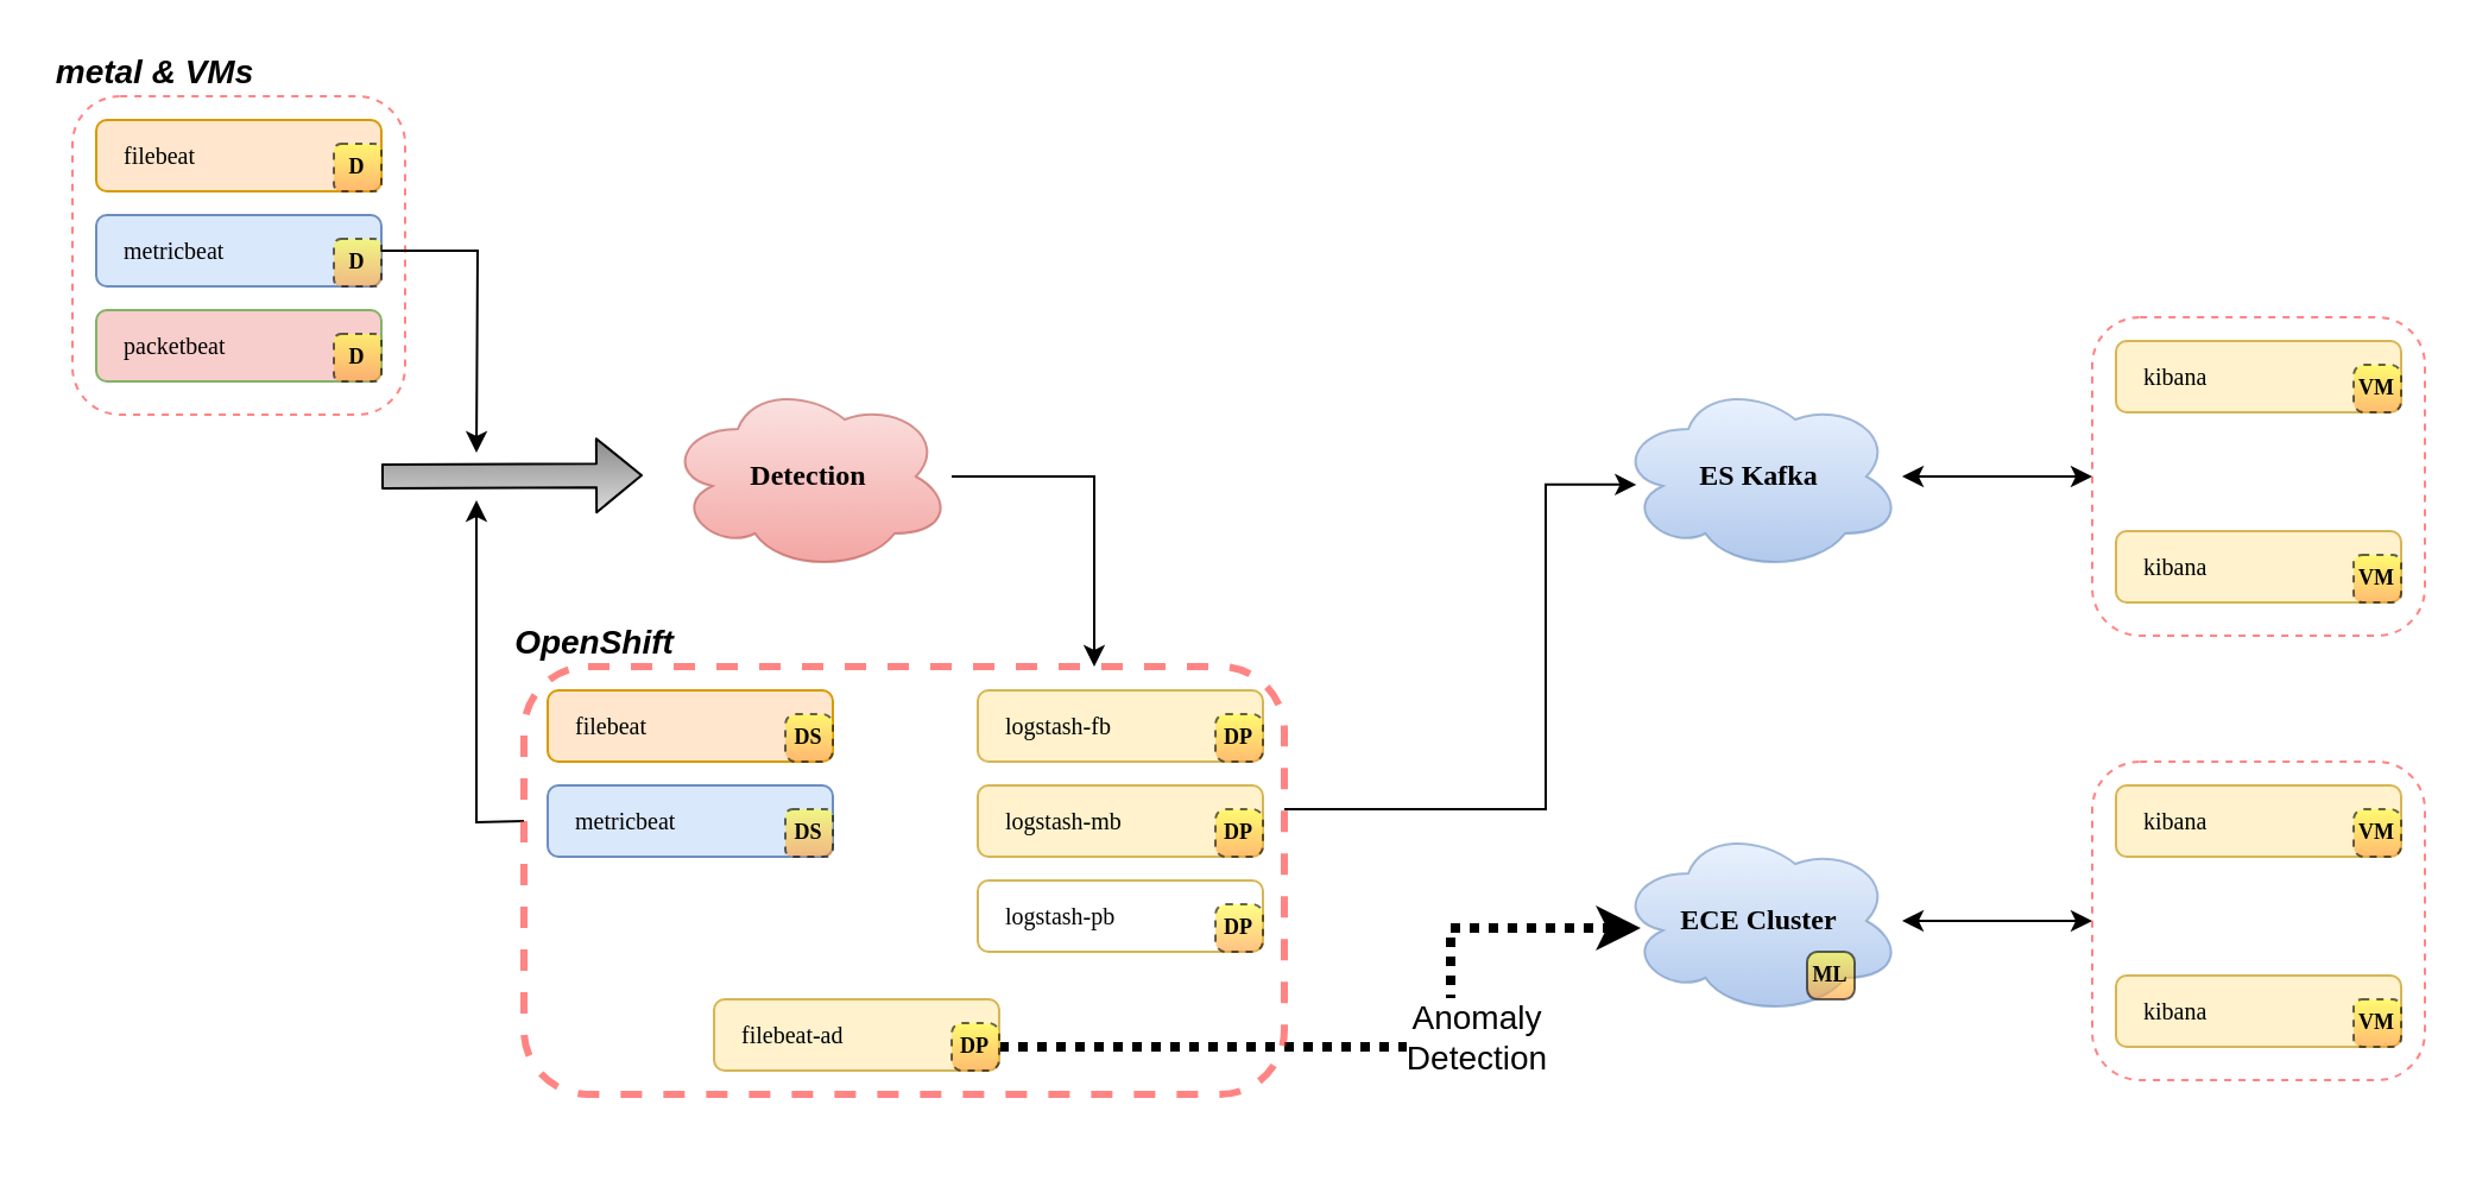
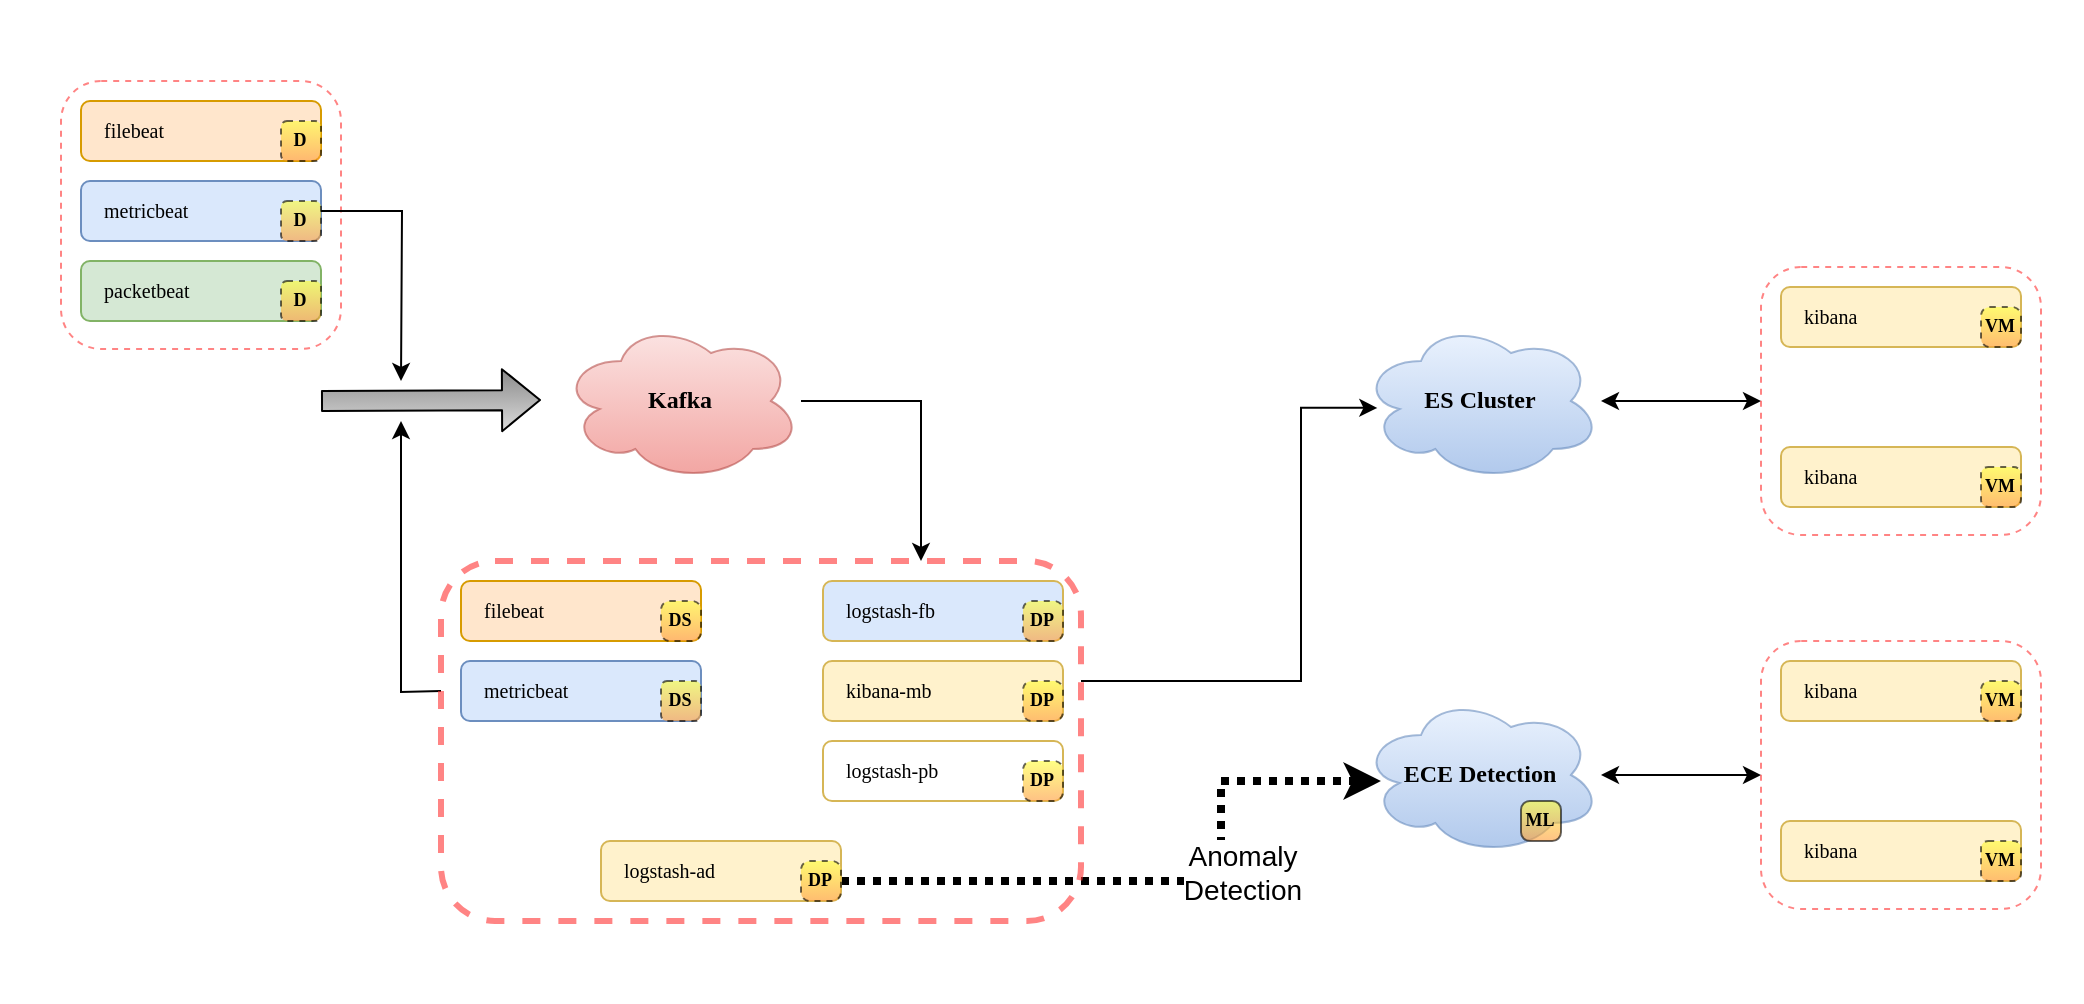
  <mxCell id="0" />
  <mxCell id="1" parent="0" />
  <mxCell id="2" style="edgeStyle=orthogonalEdgeStyle;rounded=0;orthogonalLoop=1;jettySize=auto;html=1;entryX=0.75;entryY=0;entryDx=0;entryDy=0;startArrow=none;startFill=0;fillColor=#8A8A8A;gradientColor=#DBDBDB;fontSize=14;" parent="1" source="3" edge="1"><mxGeometry relative="1" as="geometry"><Array as="points"><mxPoint x="460" y="200" /></Array><mxPoint x="460" y="280" as="targetPoint" /></mxGeometry></mxCell>
- <mxCell id="3" value="&lt;div style=&quot;text-align: center; font-size: 12px;&quot;&gt;&lt;span style=&quot;font-size: 12px;&quot;&gt;Detection&lt;/span&gt;&lt;/div&gt;" style="ellipse;shape=cloud;whiteSpace=wrap;html=1;rounded=0;strokeColor=#b85450;strokeWidth=1;fillColor=#f8cecc;gradientColor=#ea6b66;fontFamily=Verdana;fontSize=12;opacity=60;align=center;fontStyle=1" parent="1" vertex="1"><mxGeometry x="280" y="160" width="120" height="80" as="geometry" /></mxCell>
+ <mxCell id="3" value="&lt;div style=&quot;text-align: center; font-size: 12px;&quot;&gt;&lt;span style=&quot;font-size: 12px;&quot;&gt;Kafka&lt;/span&gt;&lt;/div&gt;" style="ellipse;shape=cloud;whiteSpace=wrap;html=1;rounded=0;strokeColor=#b85450;strokeWidth=1;fillColor=#f8cecc;gradientColor=#ea6b66;fontFamily=Verdana;fontSize=12;opacity=60;align=center;fontStyle=1" parent="1" vertex="1"><mxGeometry x="280" y="160" width="120" height="80" as="geometry" /></mxCell>
  <mxCell id="4" value="" style="group" parent="1" vertex="1" connectable="0"><mxGeometry x="30" y="40" width="140" height="134" as="geometry" /></mxCell>
  <mxCell id="5" value="" style="rounded=1;whiteSpace=wrap;html=1;strokeColor=#FF3333;strokeWidth=1;fillColor=none;fontFamily=Verdana;fontSize=10;opacity=60;align=left;dashed=1;" parent="4" vertex="1"><mxGeometry width="140" height="134" as="geometry" /></mxCell>
  <mxCell id="6" value="filebeat" style="rounded=1;whiteSpace=wrap;html=1;strokeColor=#d79b00;strokeWidth=1;fillColor=#ffe6cc;fontFamily=Verdana;fontSize=10;align=left;spacingLeft=10;" parent="4" vertex="1"><mxGeometry x="10" y="10" width="120" height="30" as="geometry" /></mxCell>
  <mxCell id="7" value="metricbeat" style="rounded=1;whiteSpace=wrap;html=1;strokeColor=#6c8ebf;strokeWidth=1;fillColor=#dae8fc;fontFamily=Verdana;fontSize=10;align=left;spacingLeft=10;" parent="4" vertex="1"><mxGeometry x="10" y="50" width="120" height="30" as="geometry" /></mxCell>
- <mxCell id="8" value="packetbeat" style="rounded=1;whiteSpace=wrap;html=1;strokeColor=#82b366;strokeWidth=1;fillColor=#f8cecc;fontFamily=Verdana;fontSize=10;align=left;spacingLeft=10;" parent="4" vertex="1"><mxGeometry x="10" y="90" width="120" height="30" as="geometry" /></mxCell>
+ <mxCell id="8" value="packetbeat" style="rounded=1;whiteSpace=wrap;html=1;strokeColor=#82b366;strokeWidth=1;fillColor=#d5e8d4;fontFamily=Verdana;fontSize=10;align=left;spacingLeft=10;" parent="4" vertex="1"><mxGeometry x="10" y="90" width="120" height="30" as="geometry" /></mxCell>
  <mxCell id="9" value="D" style="rounded=1;whiteSpace=wrap;html=1;fontSize=9;fontStyle=1;gradientColor=#FF9933;fillColor=#FFFF33;fontFamily=Verdana;dashed=1;opacity=60;" parent="4" vertex="1"><mxGeometry x="110" y="20" width="20" height="20" as="geometry" /></mxCell>
  <mxCell id="10" value="D" style="rounded=1;whiteSpace=wrap;html=1;fontSize=9;fontStyle=1;gradientColor=#FF9933;fillColor=#FFFF33;fontFamily=Verdana;dashed=1;opacity=60;" parent="4" vertex="1"><mxGeometry x="110" y="60" width="20" height="20" as="geometry" /></mxCell>
  <mxCell id="11" value="D" style="rounded=1;whiteSpace=wrap;html=1;fontSize=9;fontStyle=1;gradientColor=#FF9933;fillColor=#FFFF33;fontFamily=Verdana;dashed=1;opacity=60;" parent="4" vertex="1"><mxGeometry x="110" y="100" width="20" height="20" as="geometry" /></mxCell>
  <mxCell id="12" style="edgeStyle=orthogonalEdgeStyle;rounded=0;orthogonalLoop=1;jettySize=auto;html=1;entryX=0;entryY=0.5;entryDx=0;entryDy=0;startArrow=classic;startFill=1;" parent="1" source="13" target="16" edge="1"><mxGeometry relative="1" as="geometry" /></mxCell>
- <mxCell id="13" value="&lt;div style=&quot;text-align: center ; font-size: 12px&quot;&gt;&lt;span style=&quot;font-size: 12px&quot;&gt;ES Kafka&lt;/span&gt;&lt;/div&gt;" style="ellipse;shape=cloud;whiteSpace=wrap;html=1;rounded=0;strokeColor=#6c8ebf;strokeWidth=1;fillColor=#dae8fc;gradientColor=#7ea6e0;fontFamily=Verdana;fontSize=12;opacity=60;align=center;fontStyle=1" parent="1" vertex="1"><mxGeometry x="680" y="160" width="120" height="80" as="geometry" /></mxCell>
+ <mxCell id="13" value="&lt;div style=&quot;text-align: center ; font-size: 12px&quot;&gt;&lt;span style=&quot;font-size: 12px&quot;&gt;ES Cluster&lt;/span&gt;&lt;/div&gt;" style="ellipse;shape=cloud;whiteSpace=wrap;html=1;rounded=0;strokeColor=#6c8ebf;strokeWidth=1;fillColor=#dae8fc;gradientColor=#7ea6e0;fontFamily=Verdana;fontSize=12;opacity=60;align=center;fontStyle=1" parent="1" vertex="1"><mxGeometry x="680" y="160" width="120" height="80" as="geometry" /></mxCell>
  <mxCell id="14" value="" style="group" parent="1" vertex="1" connectable="0"><mxGeometry x="880" y="133" width="140" height="134" as="geometry" /></mxCell>
  <mxCell id="15" value="" style="group" parent="14" vertex="1" connectable="0"><mxGeometry width="140" height="134" as="geometry" /></mxCell>
  <mxCell id="16" value="" style="rounded=1;whiteSpace=wrap;html=1;strokeColor=#FF3333;strokeWidth=1;fillColor=none;fontFamily=Verdana;fontSize=10;opacity=60;align=left;dashed=1;" parent="15" vertex="1"><mxGeometry width="140" height="134" as="geometry" /></mxCell>
  <mxCell id="17" value="kibana" style="rounded=1;whiteSpace=wrap;html=1;strokeColor=#d6b656;strokeWidth=1;fillColor=#fff2cc;fontFamily=Verdana;fontSize=10;align=left;spacingLeft=10;" parent="15" vertex="1"><mxGeometry x="10" y="10" width="120" height="30" as="geometry" /></mxCell>
  <mxCell id="18" value="kibana" style="rounded=1;whiteSpace=wrap;html=1;strokeColor=#d6b656;strokeWidth=1;fillColor=#fff2cc;fontFamily=Verdana;fontSize=10;align=left;spacingLeft=10;" parent="15" vertex="1"><mxGeometry x="10" y="90" width="120" height="30" as="geometry" /></mxCell>
  <mxCell id="19" value="VM" style="rounded=1;whiteSpace=wrap;html=1;fontSize=9;fontStyle=1;gradientColor=#FF9933;fillColor=#FFFF33;fontFamily=Verdana;dashed=1;opacity=60;arcSize=22;" parent="15" vertex="1"><mxGeometry x="110" y="20" width="20" height="20" as="geometry" /></mxCell>
  <mxCell id="20" value="VM" style="rounded=1;whiteSpace=wrap;html=1;fontSize=9;fontStyle=1;gradientColor=#FF9933;fillColor=#FFFF33;fontFamily=Verdana;dashed=1;opacity=60;arcSize=18;" parent="15" vertex="1"><mxGeometry x="110" y="100" width="20" height="20" as="geometry" /></mxCell>
- <mxCell id="21" value="&lt;b&gt;&lt;i&gt;&lt;font style=&quot;font-size: 14px&quot;&gt;metal &amp;amp; VMs&lt;/font&gt;&lt;/i&gt;&lt;/b&gt;" style="text;html=1;strokeColor=none;fillColor=none;align=center;verticalAlign=middle;whiteSpace=wrap;rounded=0;" parent="1" vertex="1"><mxGeometry x="20" y="20" width="90" height="20" as="geometry" /></mxCell>
  <mxCell id="22" style="edgeStyle=orthogonalEdgeStyle;rounded=0;orthogonalLoop=1;jettySize=auto;html=1;entryX=0.068;entryY=0.543;entryDx=0;entryDy=0;entryPerimeter=0;startArrow=none;startFill=0;fontSize=14;" parent="1" target="13" edge="1"><mxGeometry relative="1" as="geometry"><Array as="points"><mxPoint x="650" y="340" /><mxPoint x="650" y="203" /></Array><mxPoint x="540" y="340" as="sourcePoint" /></mxGeometry></mxCell>
  <mxCell id="23" value="" style="shape=flexArrow;endArrow=classic;html=1;fontSize=14;fillColor=#8A8A8A;gradientColor=#DBDBDB;" parent="1" edge="1"><mxGeometry width="50" height="50" relative="1" as="geometry"><mxPoint x="160" y="200" as="sourcePoint" /><mxPoint x="270" y="199.5" as="targetPoint" /></mxGeometry></mxCell>
  <mxCell id="24" style="edgeStyle=orthogonalEdgeStyle;rounded=0;orthogonalLoop=1;jettySize=auto;html=1;startArrow=none;startFill=0;fillColor=#8A8A8A;gradientColor=#DBDBDB;fontSize=14;" parent="1" edge="1"><mxGeometry relative="1" as="geometry"><mxPoint x="200" y="210" as="targetPoint" /><mxPoint x="220" y="345" as="sourcePoint" /></mxGeometry></mxCell>
  <mxCell id="25" style="edgeStyle=orthogonalEdgeStyle;rounded=0;orthogonalLoop=1;jettySize=auto;html=1;startArrow=none;startFill=0;fillColor=#8A8A8A;gradientColor=#DBDBDB;fontSize=14;" parent="1" source="7" edge="1"><mxGeometry relative="1" as="geometry"><mxPoint x="200" y="190" as="targetPoint" /></mxGeometry></mxCell>
  <mxCell id="26" style="edgeStyle=orthogonalEdgeStyle;rounded=0;orthogonalLoop=1;jettySize=auto;html=1;entryX=0;entryY=0.5;entryDx=0;entryDy=0;startArrow=classic;startFill=1;" parent="1" source="27" target="30" edge="1"><mxGeometry relative="1" as="geometry" /></mxCell>
- <mxCell id="27" value="&lt;div style=&quot;text-align: center ; font-size: 12px&quot;&gt;&lt;span style=&quot;font-size: 12px&quot;&gt;ECE Cluster&lt;/span&gt;&lt;/div&gt;" style="ellipse;shape=cloud;whiteSpace=wrap;html=1;rounded=0;strokeColor=#6c8ebf;strokeWidth=1;fillColor=#dae8fc;gradientColor=#7ea6e0;fontFamily=Verdana;fontSize=12;opacity=60;align=center;fontStyle=1" parent="1" vertex="1"><mxGeometry x="680" y="347" width="120" height="80" as="geometry" /></mxCell>
+ <mxCell id="27" value="&lt;div style=&quot;text-align: center ; font-size: 12px&quot;&gt;&lt;span style=&quot;font-size: 12px&quot;&gt;ECE Detection&lt;/span&gt;&lt;/div&gt;" style="ellipse;shape=cloud;whiteSpace=wrap;html=1;rounded=0;strokeColor=#6c8ebf;strokeWidth=1;fillColor=#dae8fc;gradientColor=#7ea6e0;fontFamily=Verdana;fontSize=12;opacity=60;align=center;fontStyle=1" parent="1" vertex="1"><mxGeometry x="680" y="347" width="120" height="80" as="geometry" /></mxCell>
  <mxCell id="28" value="" style="group" parent="1" vertex="1" connectable="0"><mxGeometry x="880" y="320" width="140" height="134" as="geometry" /></mxCell>
  <mxCell id="29" value="" style="group" parent="28" vertex="1" connectable="0"><mxGeometry width="140" height="134" as="geometry" /></mxCell>
  <mxCell id="30" value="" style="rounded=1;whiteSpace=wrap;html=1;strokeColor=#FF3333;strokeWidth=1;fillColor=none;fontFamily=Verdana;fontSize=10;opacity=60;align=left;dashed=1;" parent="29" vertex="1"><mxGeometry width="140" height="134" as="geometry" /></mxCell>
  <mxCell id="31" value="kibana" style="rounded=1;whiteSpace=wrap;html=1;strokeColor=#d6b656;strokeWidth=1;fillColor=#fff2cc;fontFamily=Verdana;fontSize=10;align=left;spacingLeft=10;" parent="29" vertex="1"><mxGeometry x="10" y="10" width="120" height="30" as="geometry" /></mxCell>
  <mxCell id="32" value="kibana" style="rounded=1;whiteSpace=wrap;html=1;strokeColor=#d6b656;strokeWidth=1;fillColor=#fff2cc;fontFamily=Verdana;fontSize=10;align=left;spacingLeft=10;" parent="29" vertex="1"><mxGeometry x="10" y="90" width="120" height="30" as="geometry" /></mxCell>
  <mxCell id="33" value="VM" style="rounded=1;whiteSpace=wrap;html=1;fontSize=9;fontStyle=1;gradientColor=#FF9933;fillColor=#FFFF33;fontFamily=Verdana;dashed=1;opacity=60;arcSize=22;" parent="29" vertex="1"><mxGeometry x="110" y="20" width="20" height="20" as="geometry" /></mxCell>
  <mxCell id="34" value="VM" style="rounded=1;whiteSpace=wrap;html=1;fontSize=9;fontStyle=1;gradientColor=#FF9933;fillColor=#FFFF33;fontFamily=Verdana;dashed=1;opacity=60;arcSize=18;" parent="29" vertex="1"><mxGeometry x="110" y="100" width="20" height="20" as="geometry" /></mxCell>
  <mxCell id="35" value="ML" style="rounded=1;whiteSpace=wrap;html=1;fontSize=9;fontStyle=1;gradientColor=#FF9933;fillColor=#FFFF33;fontFamily=Verdana;dashed=0;opacity=60;arcSize=22;" parent="1" vertex="1"><mxGeometry x="760" y="400" width="20" height="20" as="geometry" /></mxCell>
  <mxCell id="36" style="edgeStyle=orthogonalEdgeStyle;rounded=0;orthogonalLoop=1;jettySize=auto;html=1;entryX=0.083;entryY=0.538;entryDx=0;entryDy=0;entryPerimeter=0;startArrow=none;startFill=0;strokeWidth=4;fillColor=#8A8A8A;gradientColor=#DBDBDB;fontSize=14;fontColor=#000000;dashed=1;dashPattern=1 1;exitX=1;exitY=0.5;exitDx=0;exitDy=0;" parent="1" target="27" edge="1" source="52"><mxGeometry relative="1" as="geometry"><Array as="points"><mxPoint x="610" y="440" /><mxPoint x="610" y="390" /></Array><mxPoint x="540" y="370" as="sourcePoint" /></mxGeometry></mxCell>
  <mxCell id="37" value="Anomaly &lt;br&gt;Detection" style="text;html=1;align=center;verticalAlign=middle;resizable=0;points=[];labelBackgroundColor=#ffffff;fontSize=14;fontColor=#000000;" parent="36" vertex="1" connectable="0"><mxGeometry x="0.202" y="1" relative="1" as="geometry"><mxPoint x="11" y="-3" as="offset" /></mxGeometry></mxCell>
  <mxCell id="38" value="" style="group" parent="1" vertex="1" connectable="0"><mxGeometry x="220" y="280" width="320" height="200" as="geometry" /></mxCell>
  <mxCell id="39" value="" style="rounded=1;whiteSpace=wrap;html=1;strokeColor=#FF3333;strokeWidth=3;fillColor=none;fontFamily=Verdana;fontSize=10;opacity=60;align=left;dashed=1;" parent="38" vertex="1"><mxGeometry width="320" height="180" as="geometry" /></mxCell>
  <mxCell id="40" value="filebeat" style="rounded=1;whiteSpace=wrap;html=1;strokeColor=#d79b00;strokeWidth=1;fillColor=#ffe6cc;fontFamily=Verdana;fontSize=10;align=left;spacingLeft=10;" parent="38" vertex="1"><mxGeometry x="10" y="10" width="120" height="30" as="geometry" /></mxCell>
  <mxCell id="41" value="metricbeat" style="rounded=1;whiteSpace=wrap;html=1;strokeColor=#6c8ebf;strokeWidth=1;fillColor=#dae8fc;fontFamily=Verdana;fontSize=10;align=left;spacingLeft=10;" parent="38" vertex="1"><mxGeometry x="10" y="50" width="120" height="30" as="geometry" /></mxCell>
  <mxCell id="42" value="DS" style="rounded=1;whiteSpace=wrap;html=1;fontSize=9;fontStyle=1;gradientColor=#FF9933;fillColor=#FFFF33;fontFamily=Verdana;dashed=1;opacity=60;arcSize=22;" parent="38" vertex="1"><mxGeometry x="110" y="20" width="20" height="20" as="geometry" /></mxCell>
  <mxCell id="43" value="DS" style="rounded=1;whiteSpace=wrap;html=1;fontSize=9;fontStyle=1;gradientColor=#FF9933;fillColor=#FFFF33;fontFamily=Verdana;dashed=1;opacity=60;" parent="38" vertex="1"><mxGeometry x="110" y="60" width="20" height="20" as="geometry" /></mxCell>
  <mxCell id="44" style="edgeStyle=orthogonalEdgeStyle;rounded=0;orthogonalLoop=1;jettySize=auto;html=1;exitX=0.5;exitY=1;exitDx=0;exitDy=0;startArrow=none;startFill=0;fontSize=14;" parent="38" source="39" target="39" edge="1"><mxGeometry relative="1" as="geometry" /></mxCell>
- <mxCell id="45" value="logstash-fb" style="rounded=1;whiteSpace=wrap;html=1;strokeColor=#d6b656;strokeWidth=1;fillColor=#fff2cc;fontFamily=Verdana;fontSize=10;align=left;spacingLeft=10;" parent="38" vertex="1"><mxGeometry x="191" y="10" width="120" height="30" as="geometry" /></mxCell>
+ <mxCell id="45" value="logstash-fb" style="rounded=1;whiteSpace=wrap;html=1;strokeColor=#d6b656;strokeWidth=1;fillColor=#dae8fc;fontFamily=Verdana;fontSize=10;align=left;spacingLeft=10;" parent="38" vertex="1"><mxGeometry x="191" y="10" width="120" height="30" as="geometry" /></mxCell>
  <mxCell id="46" value="DP" style="rounded=1;whiteSpace=wrap;html=1;fontSize=9;fontStyle=1;gradientColor=#FF9933;fillColor=#FFFF33;fontFamily=Verdana;dashed=1;opacity=60;arcSize=22;" parent="38" vertex="1"><mxGeometry x="291" y="20" width="20" height="20" as="geometry" /></mxCell>
- <mxCell id="47" value="logstash-mb" style="rounded=1;whiteSpace=wrap;html=1;strokeColor=#d6b656;strokeWidth=1;fillColor=#fff2cc;fontFamily=Verdana;fontSize=10;align=left;spacingLeft=10;" parent="38" vertex="1"><mxGeometry x="191" y="50" width="120" height="30" as="geometry" /></mxCell>
+ <mxCell id="47" value="kibana-mb" style="rounded=1;whiteSpace=wrap;html=1;strokeColor=#d6b656;strokeWidth=1;fillColor=#fff2cc;fontFamily=Verdana;fontSize=10;align=left;spacingLeft=10;" parent="38" vertex="1"><mxGeometry x="191" y="50" width="120" height="30" as="geometry" /></mxCell>
  <mxCell id="48" value="DP" style="rounded=1;whiteSpace=wrap;html=1;fontSize=9;fontStyle=1;gradientColor=#FF9933;fillColor=#FFFF33;fontFamily=Verdana;dashed=1;opacity=60;arcSize=22;" parent="38" vertex="1"><mxGeometry x="291" y="60" width="20" height="20" as="geometry" /></mxCell>
  <mxCell id="49" value="logstash-pb" style="rounded=1;whiteSpace=wrap;html=1;strokeColor=#d6b656;strokeWidth=1;fillColor=#ffffff;fontFamily=Verdana;fontSize=10;align=left;spacingLeft=10;" parent="38" vertex="1"><mxGeometry x="191" y="90" width="120" height="30" as="geometry" /></mxCell>
  <mxCell id="50" value="DP" style="rounded=1;whiteSpace=wrap;html=1;fontSize=9;fontStyle=1;gradientColor=#FF9933;fillColor=#FFFF33;fontFamily=Verdana;dashed=1;opacity=60;arcSize=22;" parent="38" vertex="1"><mxGeometry x="291" y="100" width="20" height="20" as="geometry" /></mxCell>
- <mxCell id="51" value="filebeat-ad" style="rounded=1;whiteSpace=wrap;html=1;strokeColor=#d6b656;strokeWidth=1;fillColor=#fff2cc;fontFamily=Verdana;fontSize=10;align=left;spacingLeft=10;" vertex="1" parent="38"><mxGeometry x="80" y="140" width="120" height="30" as="geometry" /></mxCell>
+ <mxCell id="51" value="logstash-ad" style="rounded=1;whiteSpace=wrap;html=1;strokeColor=#d6b656;strokeWidth=1;fillColor=#fff2cc;fontFamily=Verdana;fontSize=10;align=left;spacingLeft=10;" vertex="1" parent="38"><mxGeometry x="80" y="140" width="120" height="30" as="geometry" /></mxCell>
  <mxCell id="52" value="DP" style="rounded=1;whiteSpace=wrap;html=1;fontSize=9;fontStyle=1;gradientColor=#FF9933;fillColor=#FFFF33;fontFamily=Verdana;dashed=1;opacity=60;arcSize=22;" vertex="1" parent="38"><mxGeometry x="180" y="150" width="20" height="20" as="geometry" /></mxCell>
- <mxCell id="53" value="OpenShift" style="text;html=1;strokeColor=none;fillColor=none;align=center;verticalAlign=middle;whiteSpace=wrap;rounded=0;fontStyle=3;fontSize=14;" parent="1" vertex="1"><mxGeometry x="230" y="260" width="40" height="20" as="geometry" /></mxCell>
